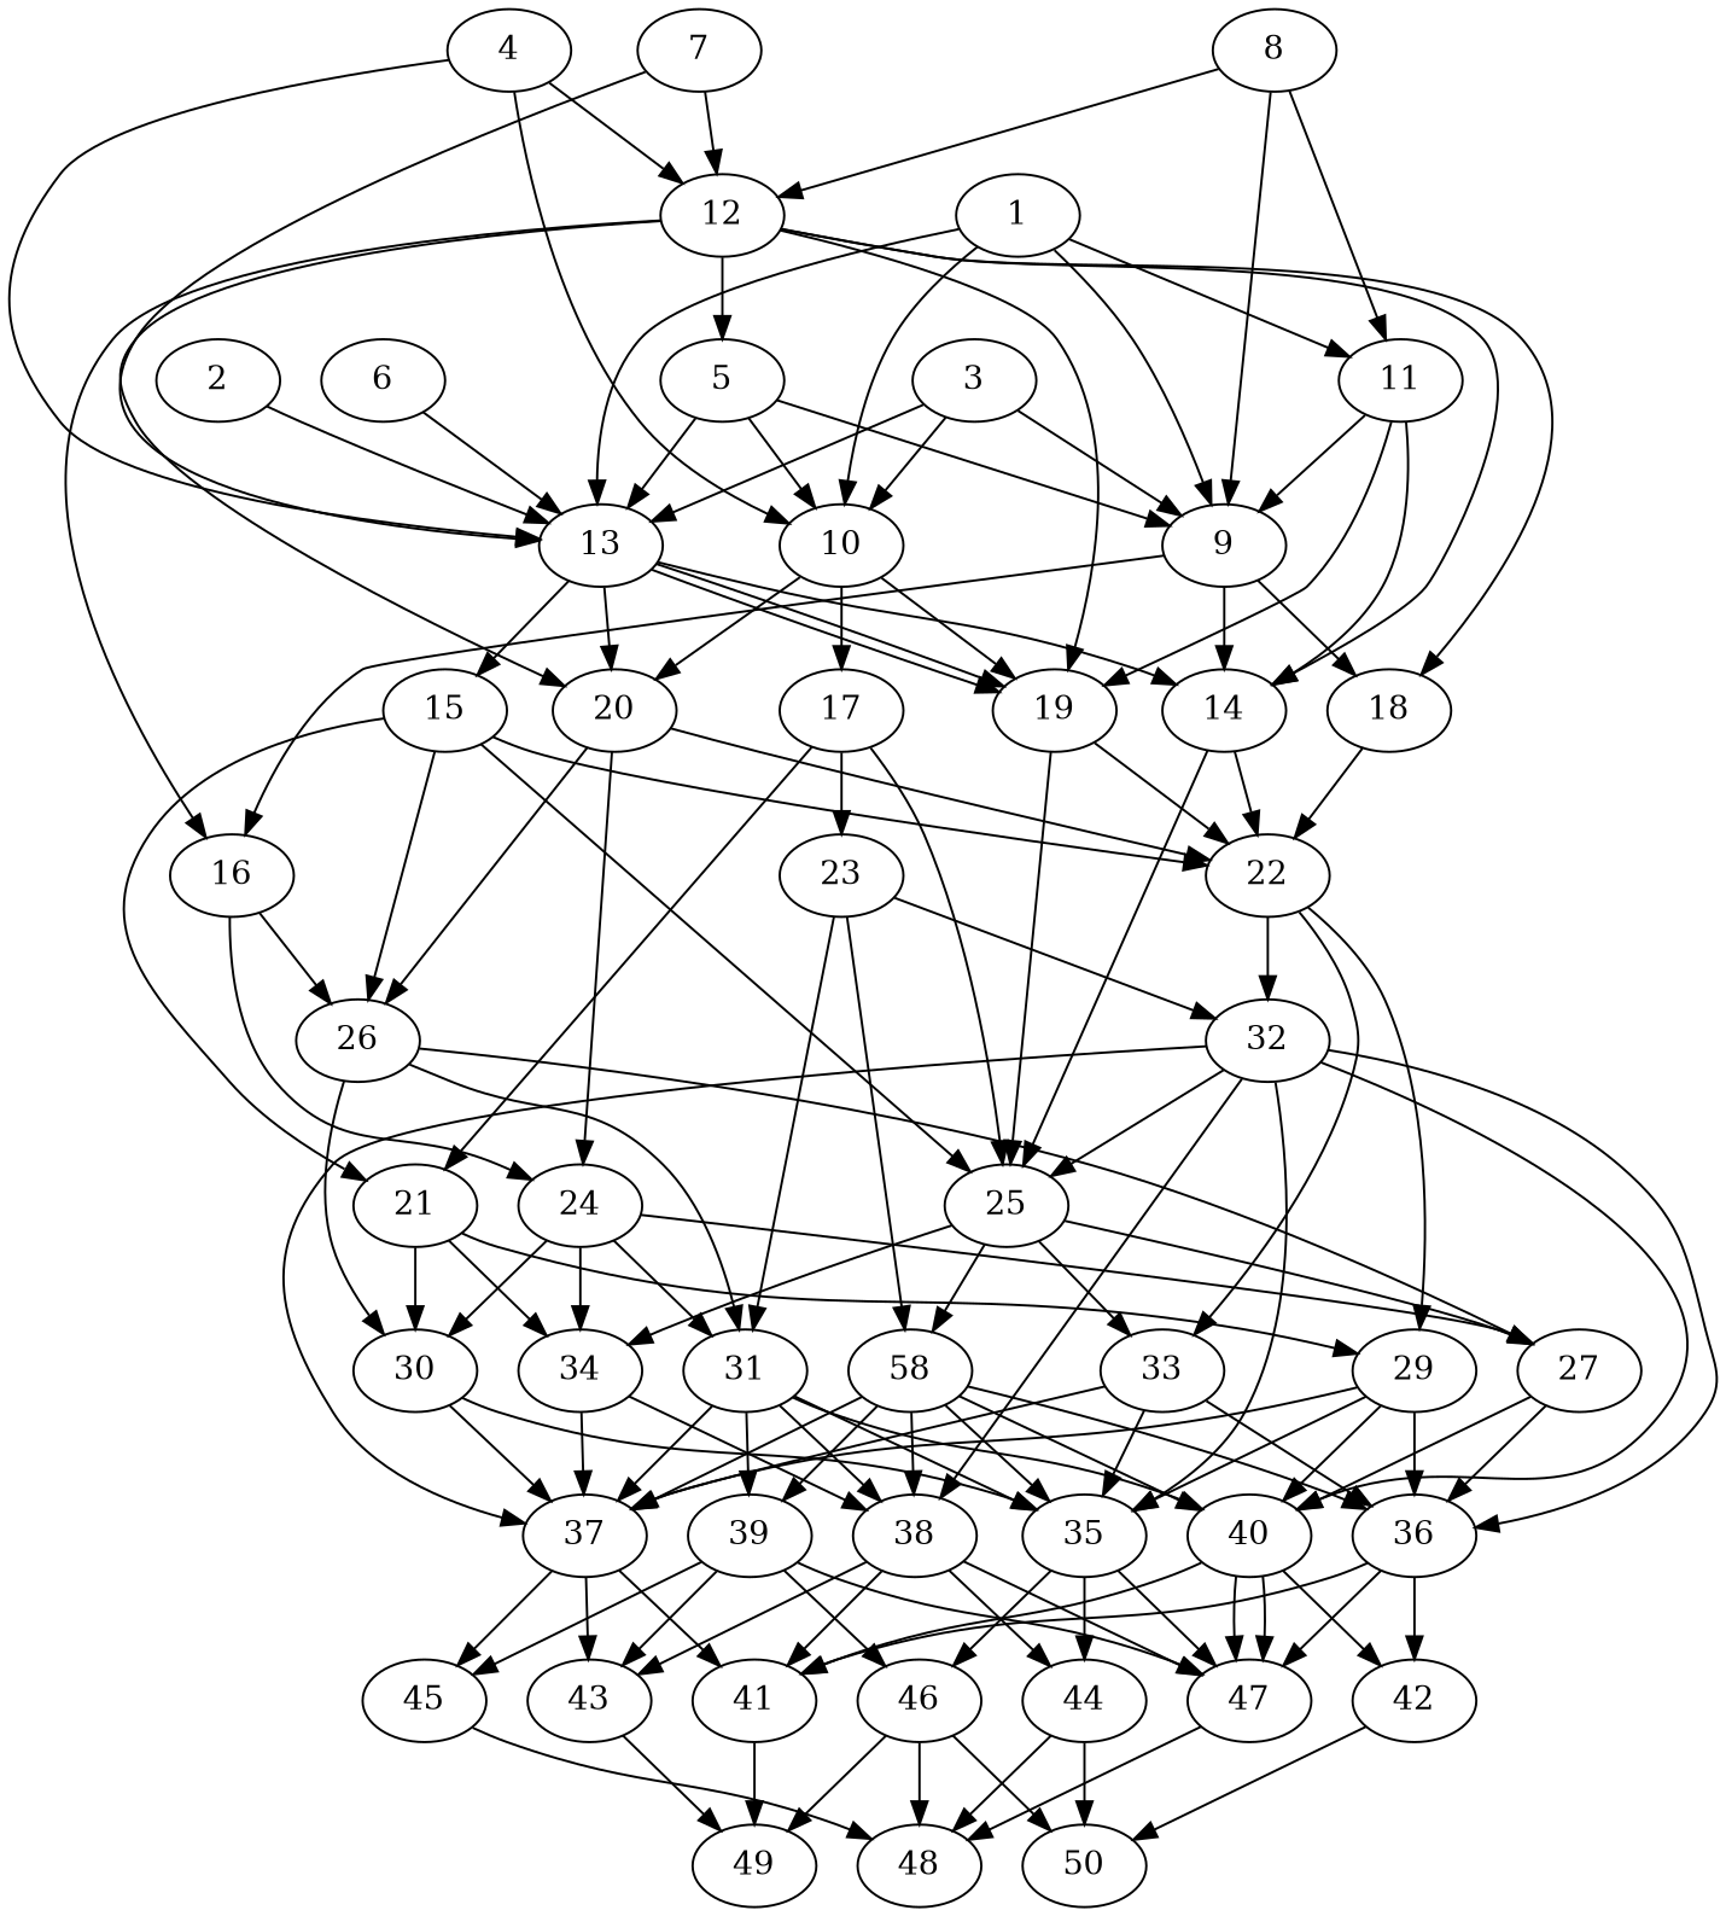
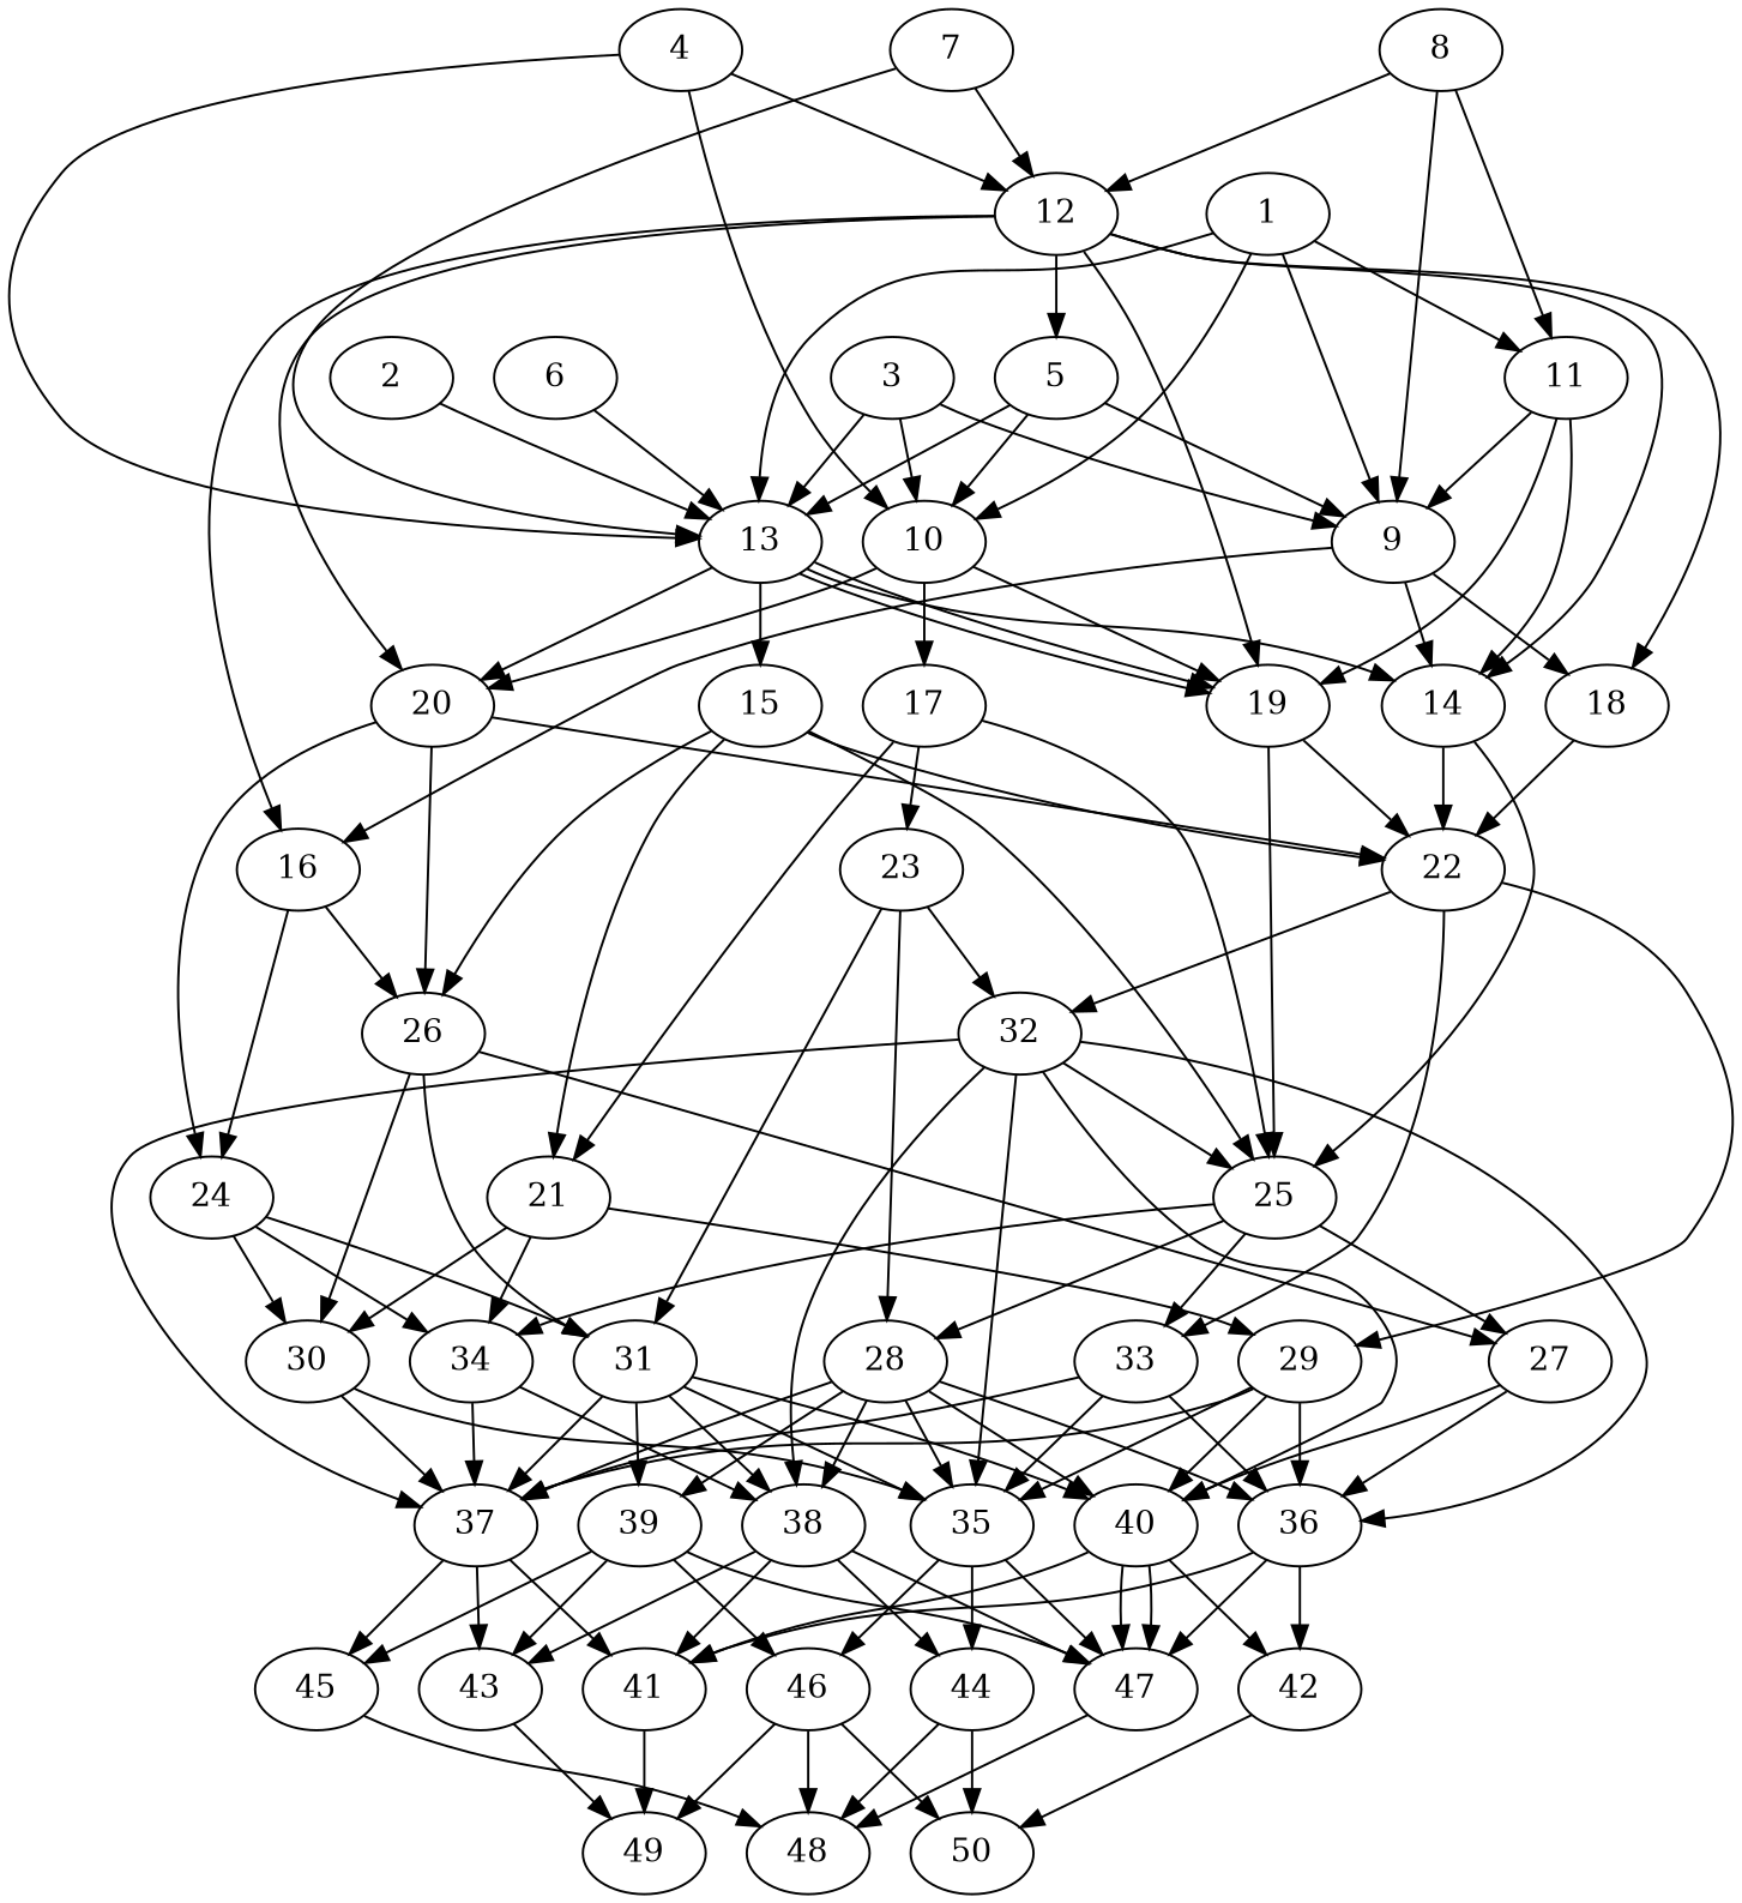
  digraph {
    node [alpha=0.13 expect_size=18488320]
    1 [alpha=0.07 expect_size=39889920]
    9 [alpha=0.19 expect_size=17139712]
    10 [alpha=0.12 expect_size=5825536]
    11 [alpha=0.09 expect_size=19254272]
    13
    14 [alpha=0.05 expect_size=25415680]
    16 [alpha=0.19 expect_size=38116352]
    18 [alpha=0.18 expect_size=6037504]
    17 [alpha=0.08 expect_size=27237376]
    19 [alpha=0.03 expect_size=27058176]
    20 [alpha=0.16 expect_size=23641088]
    15 [alpha=0.04 expect_size=7337984]
    22 [alpha=0.06 expect_size=24658944]
    25 [alpha=0.12 expect_size=47325184]
    26 [alpha=0.15 expect_size=9856000]
    24 [expect_size=35736576]
    21 [alpha=0.04 expect_size=51047424]
    23 [alpha=0.02 expect_size=51410944]
    2 [expect_size=39088128]
    3 [alpha=0.03 expect_size=38510592]
    4 [alpha=0.12 expect_size=39631872]
    12 [alpha=0.11 expect_size=35037184]
    5 [expect_size=24861696]
    6 [alpha=0.15 expect_size=14485504]
    7 [alpha=0.11 expect_size=19618816]
    8 [alpha=0.09 expect_size=12378112]
    29 [alpha=0.14 expect_size=21865472]
    32 [alpha=0.11 expect_size=26913792]
    33 [expect_size=40710144]
    34 [alpha=0.03 expect_size=45749248]
-   28 [alpha=0.17 expect_size=26235904 label=58]
+   28 [alpha=0.17 expect_size=26235904]
    27 [alpha=0.04 expect_size=7718912]
    30 [alpha=0.11 expect_size=28145664]
    31 [alpha=0.15 expect_size=18278400]
    36 [alpha=0.19 expect_size=10787840]
    40 [alpha=0.04 expect_size=35283968]
    35 [alpha=0.14 expect_size=29235200]
    37 [expect_size=46835712]
    38 [alpha=0.08 expect_size=10196992]
    39 [alpha=0.12 expect_size=49566720]
    47 [alpha=0.20 expect_size=49427456]
    41 [alpha=0.15 expect_size=15117312]
    42 [alpha=0.15 expect_size=50266112]
    44 [alpha=0.05 expect_size=11649024]
    46 [alpha=0.07 expect_size=51580928]
    43 [expect_size=28965888]
    45 [alpha=0.15]
    48 [alpha=0.01 expect_size=34023424]
    49 [alpha=0.10 expect_size=6163456]
    50 [alpha=0.08 expect_size=34850816]
    1 -> 9
    1 -> 10
    1 -> 11
    1 -> 13
    9 -> 14
    9 -> 16
    9 -> 18
    10 -> 17
    10 -> 19
    10 -> 20
    11 -> 9
    11 -> 14
    11 -> 19
    13 -> 14
    13 -> 19
    13 -> 19
    13 -> 20
    13 -> 15
    14 -> 22
    14 -> 25
    16 -> 26
    16 -> 24
    18 -> 22
    17 -> 25
    17 -> 21
    17 -> 23
    19 -> 22
    19 -> 25
    20 -> 22
    20 -> 26
    20 -> 24
    15 -> 22
    15 -> 25
    15 -> 26
    15 -> 21
    22 -> 29
    22 -> 32
    22 -> 33
    25 -> 33
    25 -> 34
    25 -> 28
    25 -> 27
    26 -> 27
    26 -> 30
    26 -> 31
    24 -> 34
-   24 -> 27
    24 -> 30
    24 -> 31
    21 -> 29
    21 -> 34
    21 -> 30
    23 -> 32
    23 -> 28
    23 -> 31
    2 -> 13
    3 -> 9
    3 -> 10
    3 -> 13
    4 -> 10
    4 -> 13
    4 -> 12
    12 -> 14
    12 -> 16
    12 -> 18
    12 -> 19
    12 -> 20
    12 -> 5
    5 -> 9
    5 -> 10
    5 -> 13
    6 -> 13
    7 -> 13
    7 -> 12
    8 -> 9
    8 -> 11
    8 -> 12
    29 -> 36
    29 -> 40
    29 -> 35
    29 -> 37
    32 -> 25
    32 -> 36
    32 -> 40
    32 -> 35
    32 -> 37
    32 -> 38
    33 -> 36
    33 -> 35
    33 -> 37
    34 -> 37
    34 -> 38
    28 -> 36
    28 -> 40
    28 -> 35
    28 -> 37
    28 -> 38
    28 -> 39
    27 -> 36
    27 -> 40
    30 -> 35
    30 -> 37
    31 -> 40
    31 -> 35
    31 -> 37
    31 -> 38
    31 -> 39
    36 -> 47
    36 -> 41
    36 -> 42
    40 -> 47
    40 -> 47
    40 -> 41
    40 -> 42
    35 -> 47
    35 -> 44
    35 -> 46
    37 -> 41
    37 -> 43
    37 -> 45
    38 -> 47
    38 -> 41
    38 -> 44
    38 -> 43
    39 -> 47
    39 -> 46
    39 -> 43
    39 -> 45
    47 -> 48
    41 -> 49
    42 -> 50
    44 -> 48
    44 -> 50
    46 -> 48
    46 -> 49
    46 -> 50
    43 -> 49
    45 -> 48
  }
